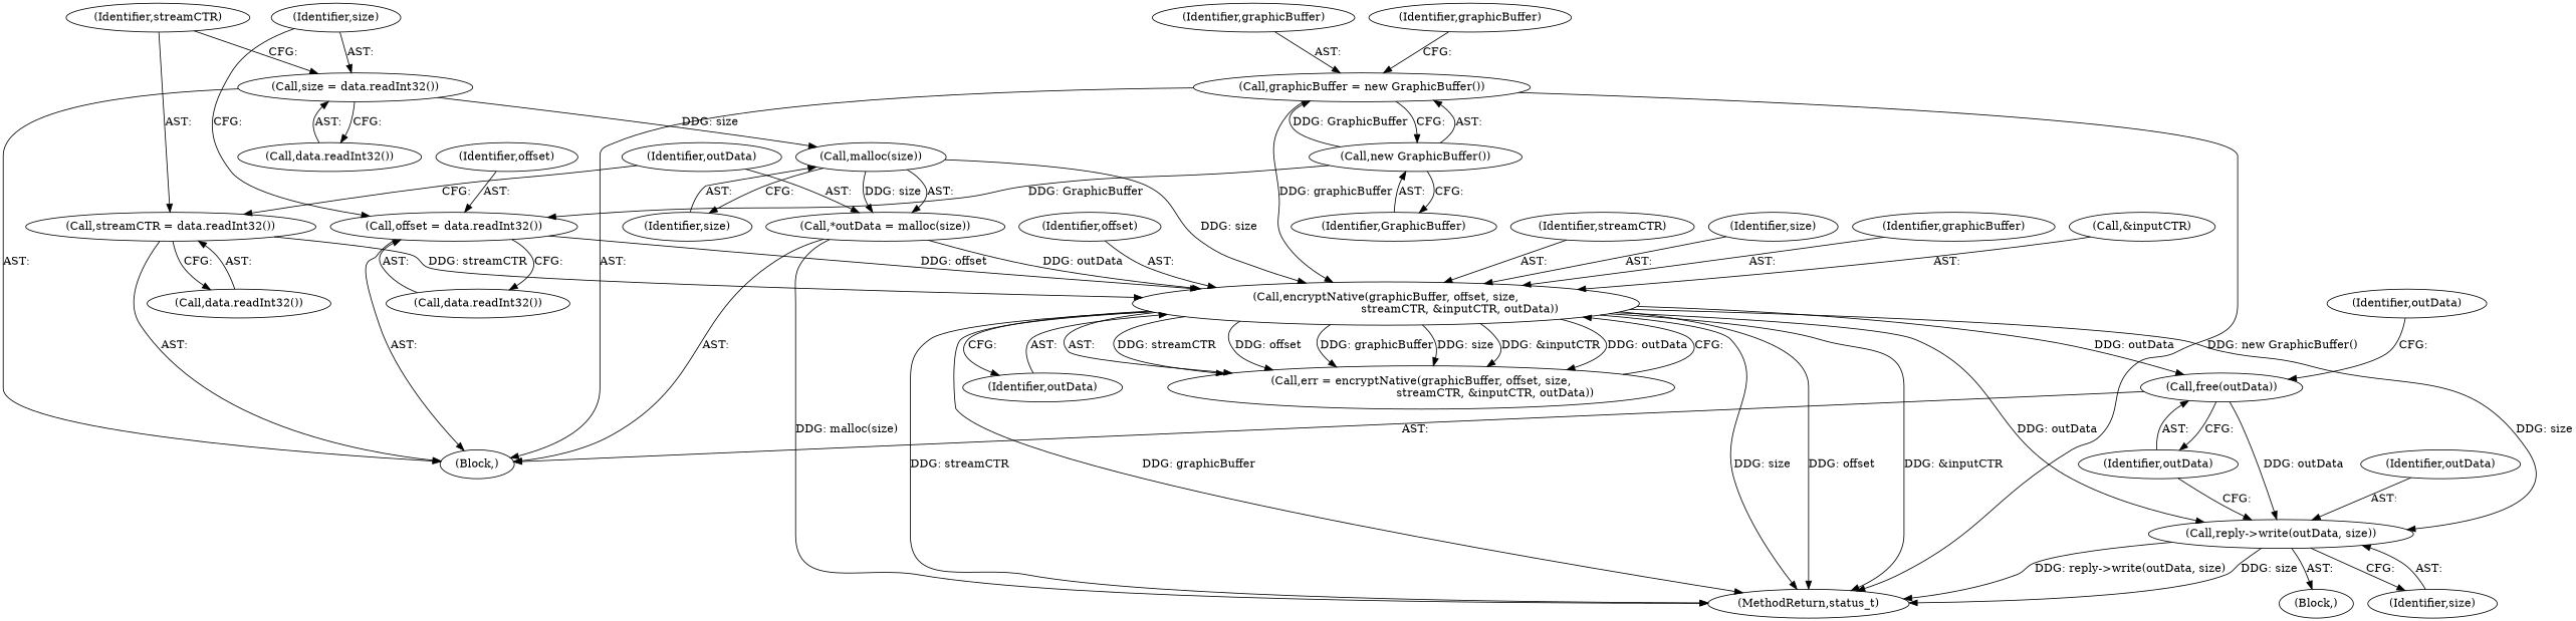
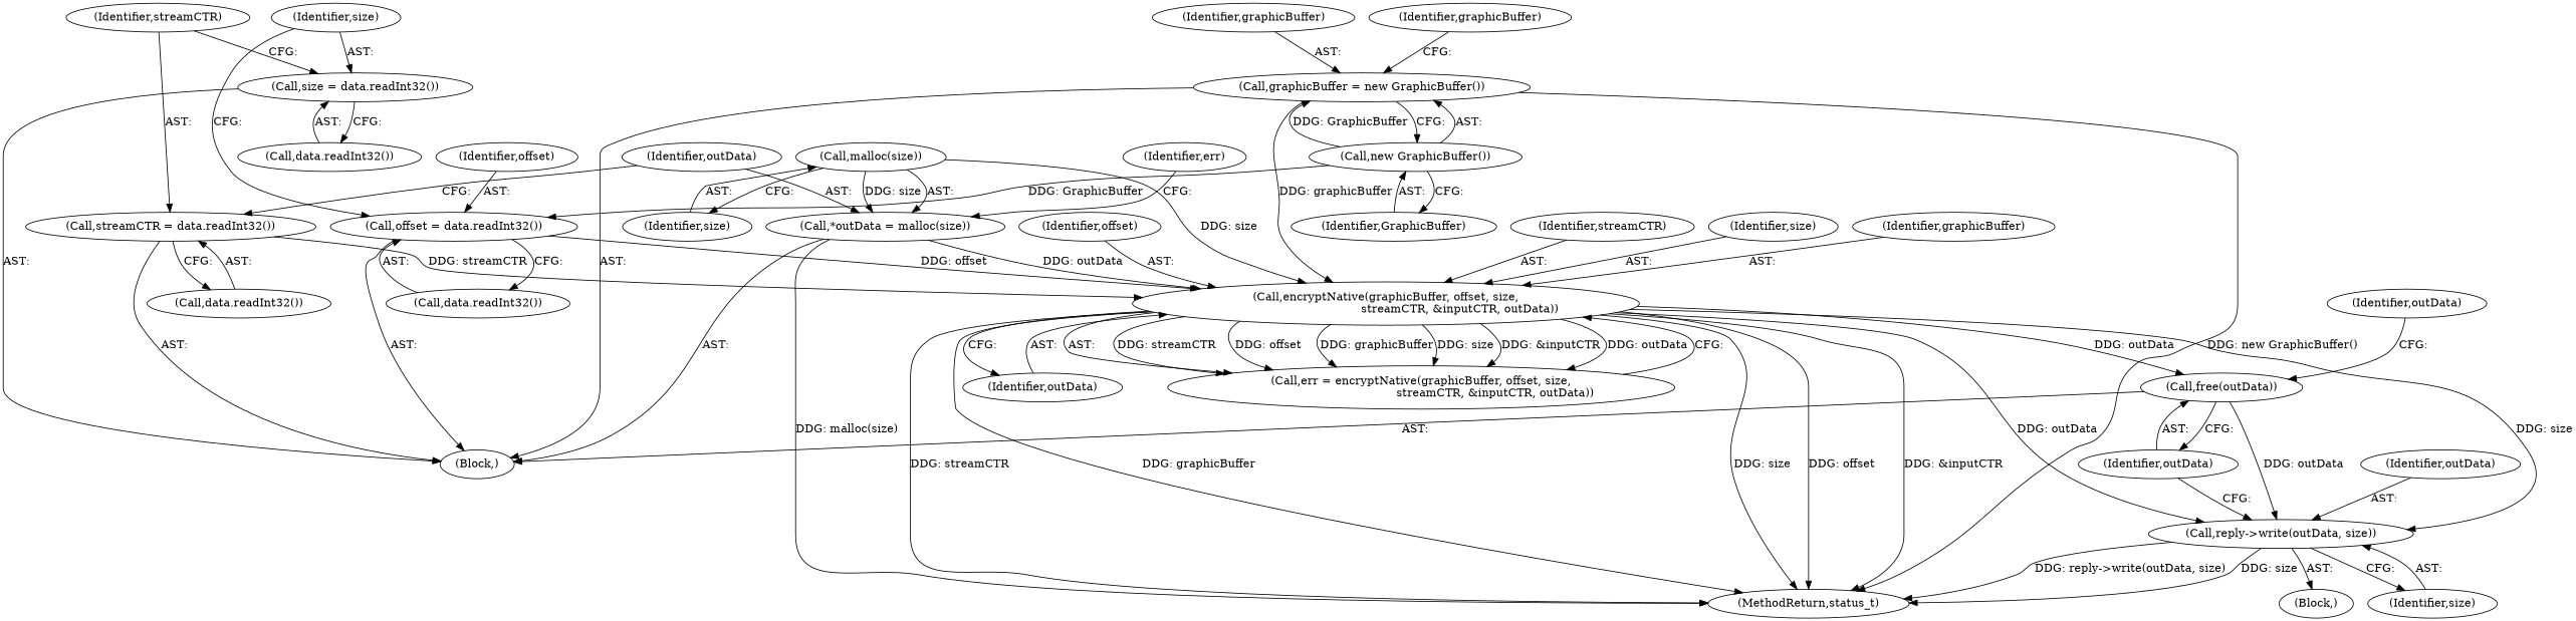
  digraph {
    n1 [label="(Call,reply->write(outData, size))"]
    n2 [label="(Identifier,size)"]
    n3 [label="(Block,)"]
    n4 [label="(MethodReturn,status_t)"]
    n5 [label="(Call,free(outData))"]
    n6 [label="(Block,)"]
    n7 [label="(Identifier,outData)"]
    n8 [label="(Call,encryptNative(graphicBuffer, offset, size,\n                                         streamCTR, &inputCTR, outData))"]
    n9 [label="(Identifier,outData)"]
    n10 [label="(Call,err = encryptNative(graphicBuffer, offset, size,\n                                         streamCTR, &inputCTR, outData))"]
    n11 [label="(Call,graphicBuffer = new GraphicBuffer())"]
    n12 [label="(Call,new GraphicBuffer())"]
    n13 [label="(Identifier,GraphicBuffer)"]
    n14 [label="(Call,offset = data.readInt32())"]
    n15 [label="(Call,data.readInt32())"]
    n16 [label="(Call,malloc(size))"]
    n17 [label="(Call,*outData = malloc(size))"]
    n18 [label="(Identifier,size)"]
    n19 [label="(Call,size = data.readInt32())"]
    n20 [label="(Call,data.readInt32())"]
    n21 [label="(Call,streamCTR = data.readInt32())"]
    n22 [label="(Call,data.readInt32())"]
    n23 [label="(Identifier,size)"]
    n24 [label="(Identifier,outData)"]
    n25 [label="(Identifier,outData)"]
+   n26 [label="(Identifier,err)"]
    n27 [label="(Identifier,streamCTR)"]
    n28 [label="(Identifier,outData)"]
    n29 [label="(Identifier,streamCTR)"]
    n30 [label="(Identifier,size)"]
    n31 [label="(Identifier,graphicBuffer)"]
-   n32 [label="(Call,&inputCTR)"]
    n33 [label="(Identifier,graphicBuffer)"]
    n34 [label="(Identifier,graphicBuffer)"]
    n35 [label="(Identifier,offset)"]
    n36 [label="(Identifier,offset)"]
    n1 -> n2 [label="CFG: "]
    n1 -> n3 [label="AST: "]
    n1 -> n4 [label="DDG: reply->write(outData, size)"]
    n1 -> n4 [label="DDG: size"]
    n2 -> n1 [label="AST: "]
    n5 -> n1 [label="DDG: outData"]
    n5 -> n6 [label="AST: "]
    n5 -> n7 [label="CFG: "]
    n7 -> n1 [label="CFG: "]
    n7 -> n5 [label="AST: "]
    n8 -> n1 [label="DDG: outData"]
    n8 -> n1 [label="DDG: size"]
    n8 -> n4 [label="DDG: &inputCTR"]
    n8 -> n4 [label="DDG: streamCTR"]
    n8 -> n4 [label="DDG: graphicBuffer"]
    n8 -> n4 [label="DDG: size"]
    n8 -> n4 [label="DDG: offset"]
    n8 -> n5 [label="DDG: outData"]
    n8 -> n9 [label="CFG: "]
    n8 -> n10 [label="AST: "]
    n8 -> n10 [label="DDG: streamCTR"]
    n8 -> n10 [label="DDG: offset"]
    n8 -> n10 [label="DDG: graphicBuffer"]
    n8 -> n10 [label="DDG: size"]
    n8 -> n10 [label="DDG: &inputCTR"]
    n8 -> n10 [label="DDG: outData"]
    n9 -> n8 [label="AST: "]
    n10 -> n8 [label="CFG: "]
    n11 -> n4 [label="DDG: new GraphicBuffer()"]
    n11 -> n6 [label="AST: "]
    n11 -> n8 [label="DDG: graphicBuffer"]
    n11 -> n12 [label="CFG: "]
    n12 -> n11 [label="AST: "]
    n12 -> n11 [label="DDG: GraphicBuffer"]
    n12 -> n13 [label="CFG: "]
    n12 -> n14 [label="DDG: GraphicBuffer"]
    n13 -> n12 [label="AST: "]
    n14 -> n6 [label="AST: "]
    n14 -> n8 [label="DDG: offset"]
    n14 -> n15 [label="CFG: "]
    n15 -> n14 [label="AST: "]
    n16 -> n8 [label="DDG: size"]
    n16 -> n17 [label="AST: "]
    n16 -> n17 [label="DDG: size"]
    n16 -> n18 [label="CFG: "]
    n17 -> n4 [label="DDG: malloc(size)"]
    n17 -> n6 [label="AST: "]
    n17 -> n8 [label="DDG: outData"]
    n18 -> n16 [label="AST: "]
    n19 -> n6 [label="AST: "]
-   n19 -> n16 [label="DDG: size"]
    n19 -> n20 [label="CFG: "]
    n20 -> n19 [label="AST: "]
    n21 -> n6 [label="AST: "]
    n21 -> n8 [label="DDG: streamCTR"]
    n21 -> n22 [label="CFG: "]
    n22 -> n21 [label="AST: "]
    n23 -> n14 [label="CFG: "]
    n23 -> n19 [label="AST: "]
    n24 -> n17 [label="AST: "]
    n24 -> n21 [label="CFG: "]
    n25 -> n1 [label="AST: "]
+   n26 -> n17 [label="CFG: "]
    n27 -> n8 [label="AST: "]
    n28 -> n5 [label="CFG: "]
    n29 -> n19 [label="CFG: "]
    n29 -> n21 [label="AST: "]
    n30 -> n8 [label="AST: "]
    n31 -> n8 [label="AST: "]
-   n32 -> n8 [label="AST: "]
    n33 -> n11 [label="AST: "]
    n34 -> n11 [label="CFG: "]
    n35 -> n14 [label="AST: "]
    n36 -> n8 [label="AST: "]
  }
